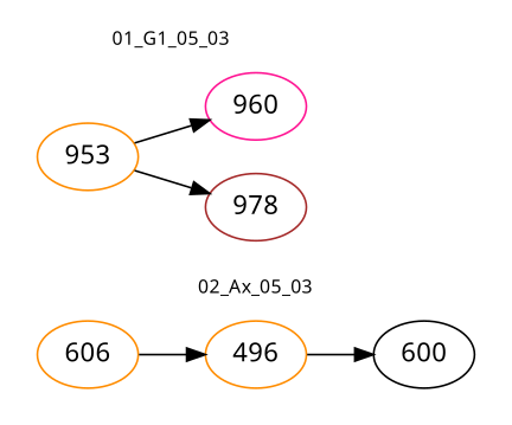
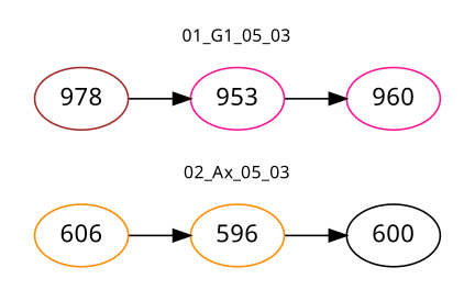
  digraph {
    fontname="Noto Sans"
    rankdir=LR
    node [color=darkorange fontname="Noto Sans"]
    edge [color=black fontname="Noto Sans"]
    n1 [label=606]
-   n2 [label=496]
+   n2 [label=596]
    n3 [color=black label=600]
    n4 [color=brown label=978]
-   n5 [label=953]
+   n5 [color=deeppink label=953]
    n6 [color=deeppink label=960]
    subgraph cluster_1 {
      color=white
      fontsize=10
      label="02_Ax_05_03"
      n1
      n2
      n3
    }
    subgraph cluster_2 {
      color=white
      fontsize=10
      label="01_G1_05_03"
      n4
      n5
      n6
    }
    n1 -> n2
    n2 -> n3
-   n5 -> n4
+   n4 -> n5
    n5 -> n6
  }
